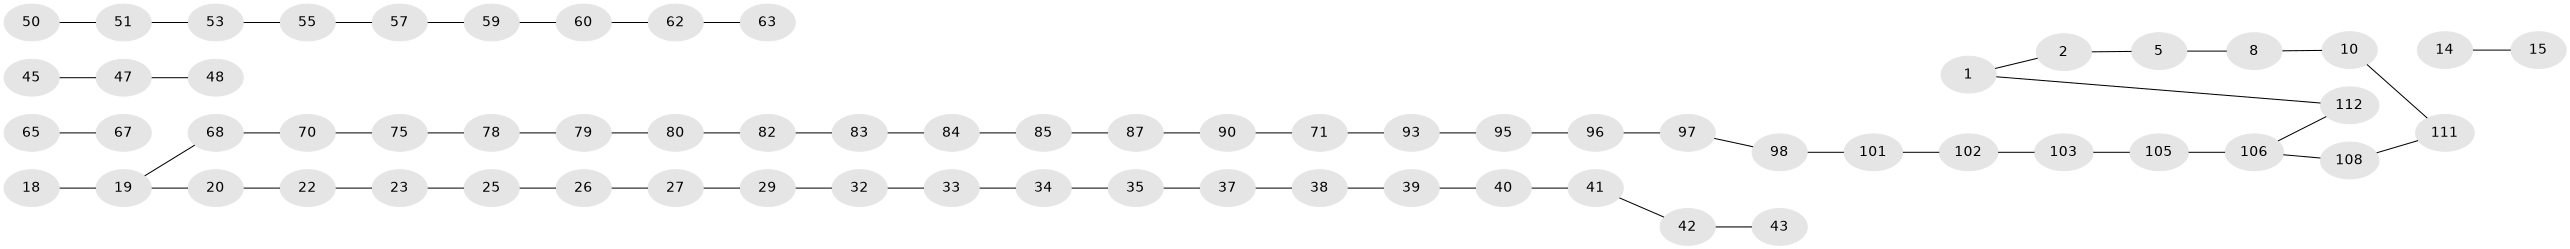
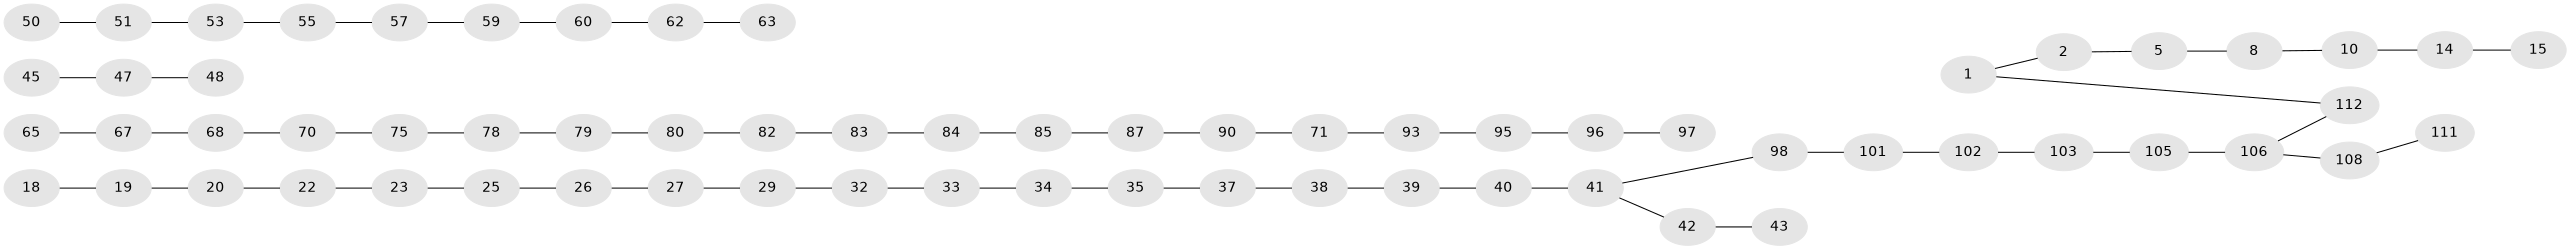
  graph {
    fontname="DejaVu Sans"
    rankdir=LR
    node [color=gray90 fontname="DejaVu Sans" style=filled]
    edge [fontname="DejaVu Sans"]
    1 [super="+113"]
    2 [super="+3"]
    112
    5 [super="+6"]
    8 [super="+9"]
    10 [super="+11"]
    14
    15 [super="+16"]
    18
    19
    20 [super="+21"]
    22
    23 [super="+24"]
    25
    26
    27 [super="+28"]
    29 [super="+30"]
    32
    33
    34
    35 [super="+36"]
    37
    38
    39
    40
    41
    42
    43 [super="+44"]
    45 [super="+46"]
    47
    48 [super="+49"]
    51 [super="+52"]
    50
    53 [super="+54"]
    55 [super="+56"]
    57 [super="+58"]
    59
    60 [super="+61"]
    62
    63 [super="+64"]
    65 [super="+66"]
    67
    68 [super="+69"]
    70 [super="+71"]
    75 [super="+76"]
    78
    79
    80 [super="+81"]
    82
    83
    84
    85 [super="+86"]
    87 [super="+88"]
    90
    n55 [label=71 super="+92"]
    93 [super="+94"]
    95
    96
    97
    98 [super="+99"]
    101
    102
    103 [super="+104"]
    105
    106 [super="+107"]
    108 [super="+109"]
    111
    1 -- 2
    1 -- 112
    2 -- 5
    5 -- 8
    8 -- 10
-   10 -- 111
+   10 -- 14
    14 -- 15
    18 -- 19
    19 -- 20
    20 -- 22
    22 -- 23
    23 -- 25
    25 -- 26
    26 -- 27
    27 -- 29
    29 -- 32
    32 -- 33
    33 -- 34
    34 -- 35
    35 -- 37
    37 -- 38
    38 -- 39
    39 -- 40
    40 -- 41
    41 -- 42
    42 -- 43
    45 -- 47
    47 -- 48
    51 -- 53
    50 -- 51
    53 -- 55
    55 -- 57
    57 -- 59
    59 -- 60
    60 -- 62
    62 -- 63
    65 -- 67
-   19 -- 68
+   67 -- 68
    68 -- 70
    70 -- 75
    75 -- 78
    78 -- 79
    79 -- 80
    80 -- 82
    82 -- 83
    83 -- 84
    84 -- 85
    85 -- 87
    87 -- 90
    90 -- n55
    n55 -- 93
    93 -- 95
    95 -- 96
    96 -- 97
-   97 -- 98
+   41 -- 98
    98 -- 101
    101 -- 102
    102 -- 103
    103 -- 105
    105 -- 106
    106 -- 112
    106 -- 108
    108 -- 111
  }
